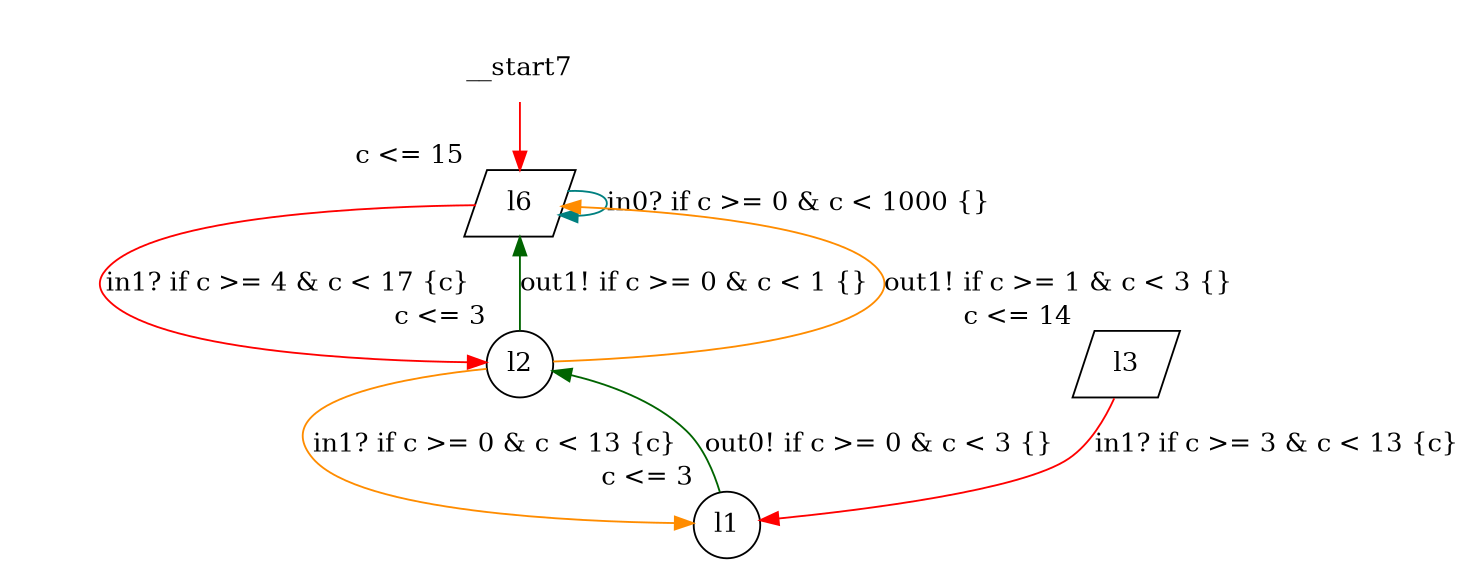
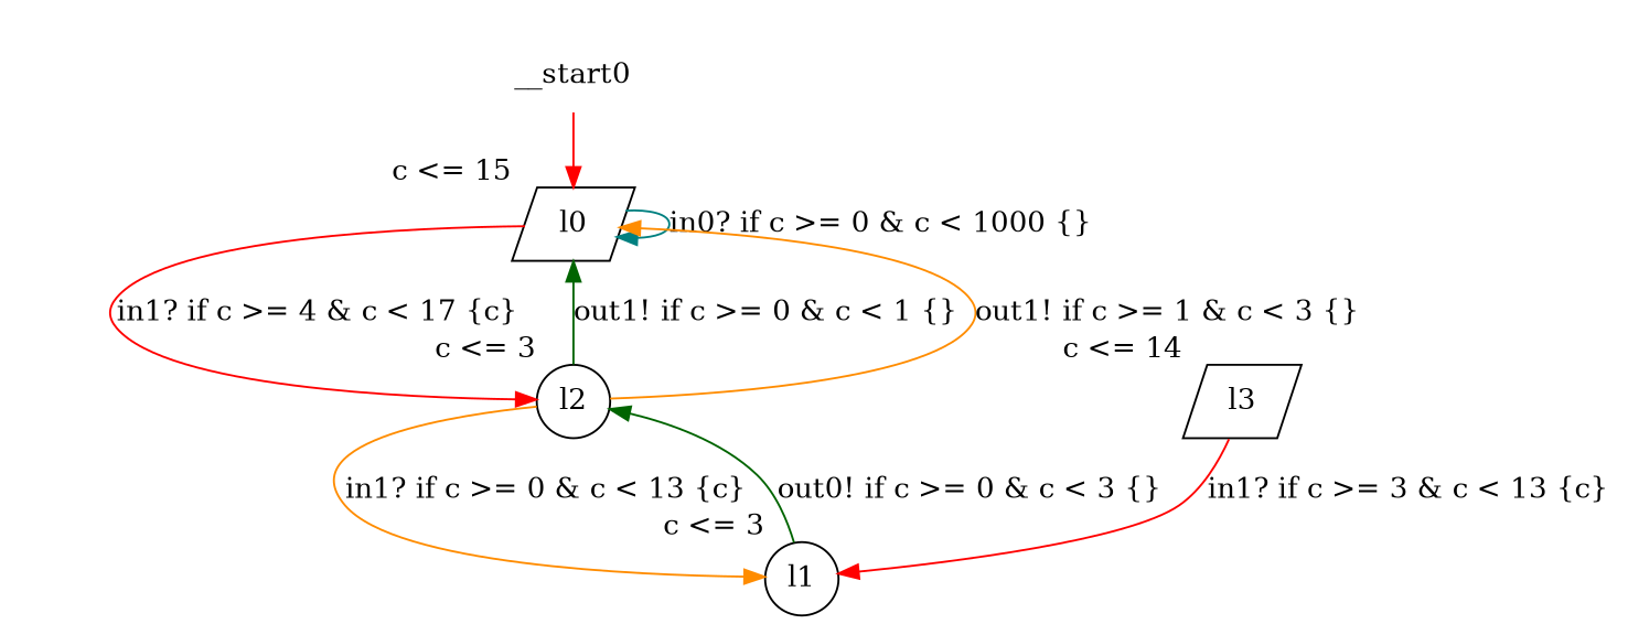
  digraph {
    node [shape=parallelogram margin=0 xlabel="c <= 3"]
    edge [color=red]
-   __start0 [shape=none label=__start7 margin="" xlabel=""]
-   n2 [label=l6 xlabel="c <= 15"]
+   __start0 [shape=none margin="" xlabel=""]
+   n2 [label=l0 xlabel="c <= 15"]
    n3 [label=l2 shape=circle]
    n4 [label=l1 shape=circle]
    n5 [label=l3 xlabel="c <= 14"]
    __start0 -> n2
    n2 -> n2 [color=teal label="in0? if c >= 0 & c < 1000 {} "]
    n2 -> n3 [label="in1? if c >= 4 & c < 17 {c} "]
    n3 -> n2 [color=darkgreen label="out1! if c >= 0 & c < 1 {} "]
    n3 -> n2 [color=darkorange label="out1! if c >= 1 & c < 3 {} "]
    n3 -> n4 [color=darkorange label="in1? if c >= 0 & c < 13 {c} "]
    n4 -> n3 [color=darkgreen label="out0! if c >= 0 & c < 3 {} "]
    n5 -> n4 [label="in1? if c >= 3 & c < 13 {c} "]
  }
